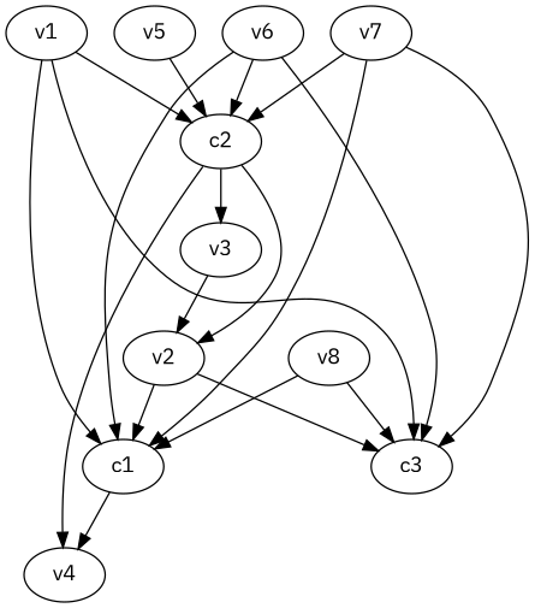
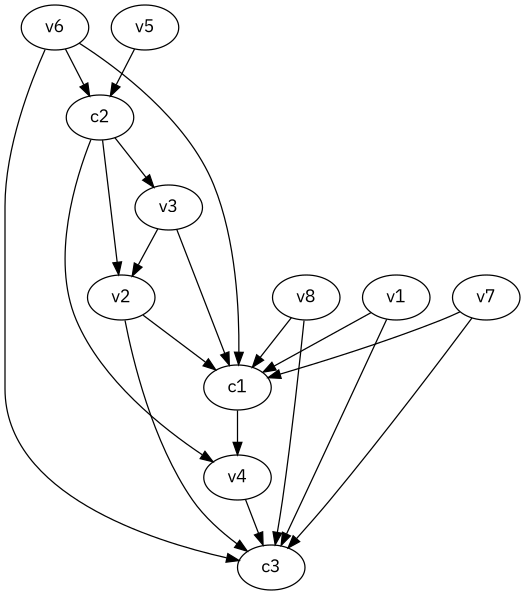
  strict digraph {
    fontname="IBM Plex Sans"
    node [fontname="IBM Plex Sans"]
    edge [fontname="IBM Plex Sans" weight=1]
    c1
    v4
    c3
    c2
    v2
    v3
    v8
    v5
    v1
    v6
    v7
    c1 -> v4
+   v4 -> c3
    c2 -> v4
    c2 -> v2
    c2 -> v3
    v2 -> c1
    v2 -> c3
+   v3 -> c1
    v3 -> v2
    v8 -> c1
    v8 -> c3
    v5 -> c2
    v1 -> c1
    v1 -> c3
-   v1 -> c2
    v6 -> c1
    v6 -> c3
    v6 -> c2
    v7 -> c1
    v7 -> c3
-   v7 -> c2
  }
